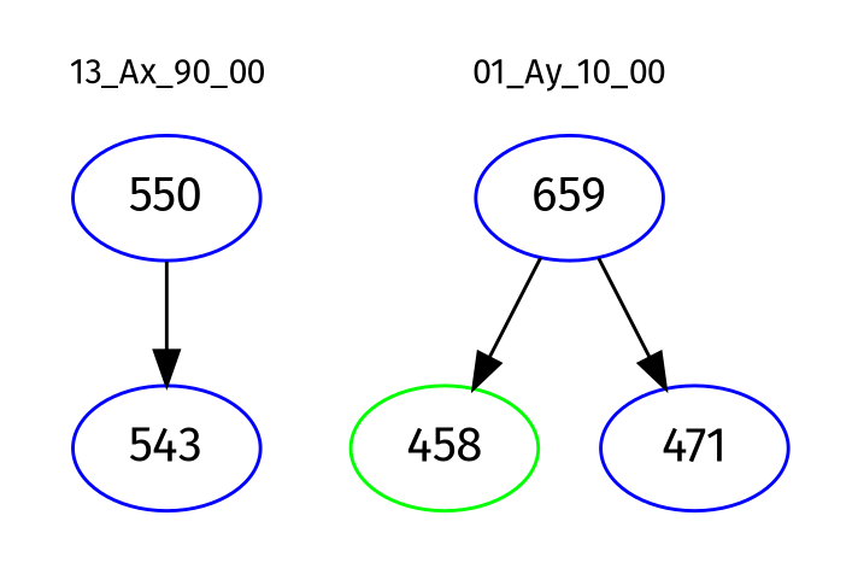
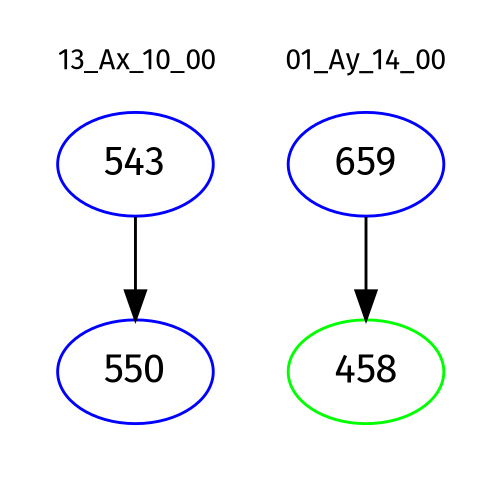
  digraph {
    fontname="Fira Sans"
    node [color=blue fontname="Fira Sans"]
    edge [color=black fontname="Fira Sans"]
    n1 [label=543]
    n2 [label=550]
    n3 [label=659]
    n4 [color=green label=458]
-   n5 [label=471]
    subgraph cluster_1 {
      color=white
      fontsize=10
-     label="13_Ax_90_00"
+     label="13_Ax_10_00"
      n1
      n2
    }
    subgraph cluster_2 {
      color=white
      fontsize=10
-     label="01_Ay_10_00"
+     label="01_Ay_14_00"
      n3
      n4
-     n5
    }
-   n2 -> n1
+   n1 -> n2
    n3 -> n4
-   n3 -> n5
  }
